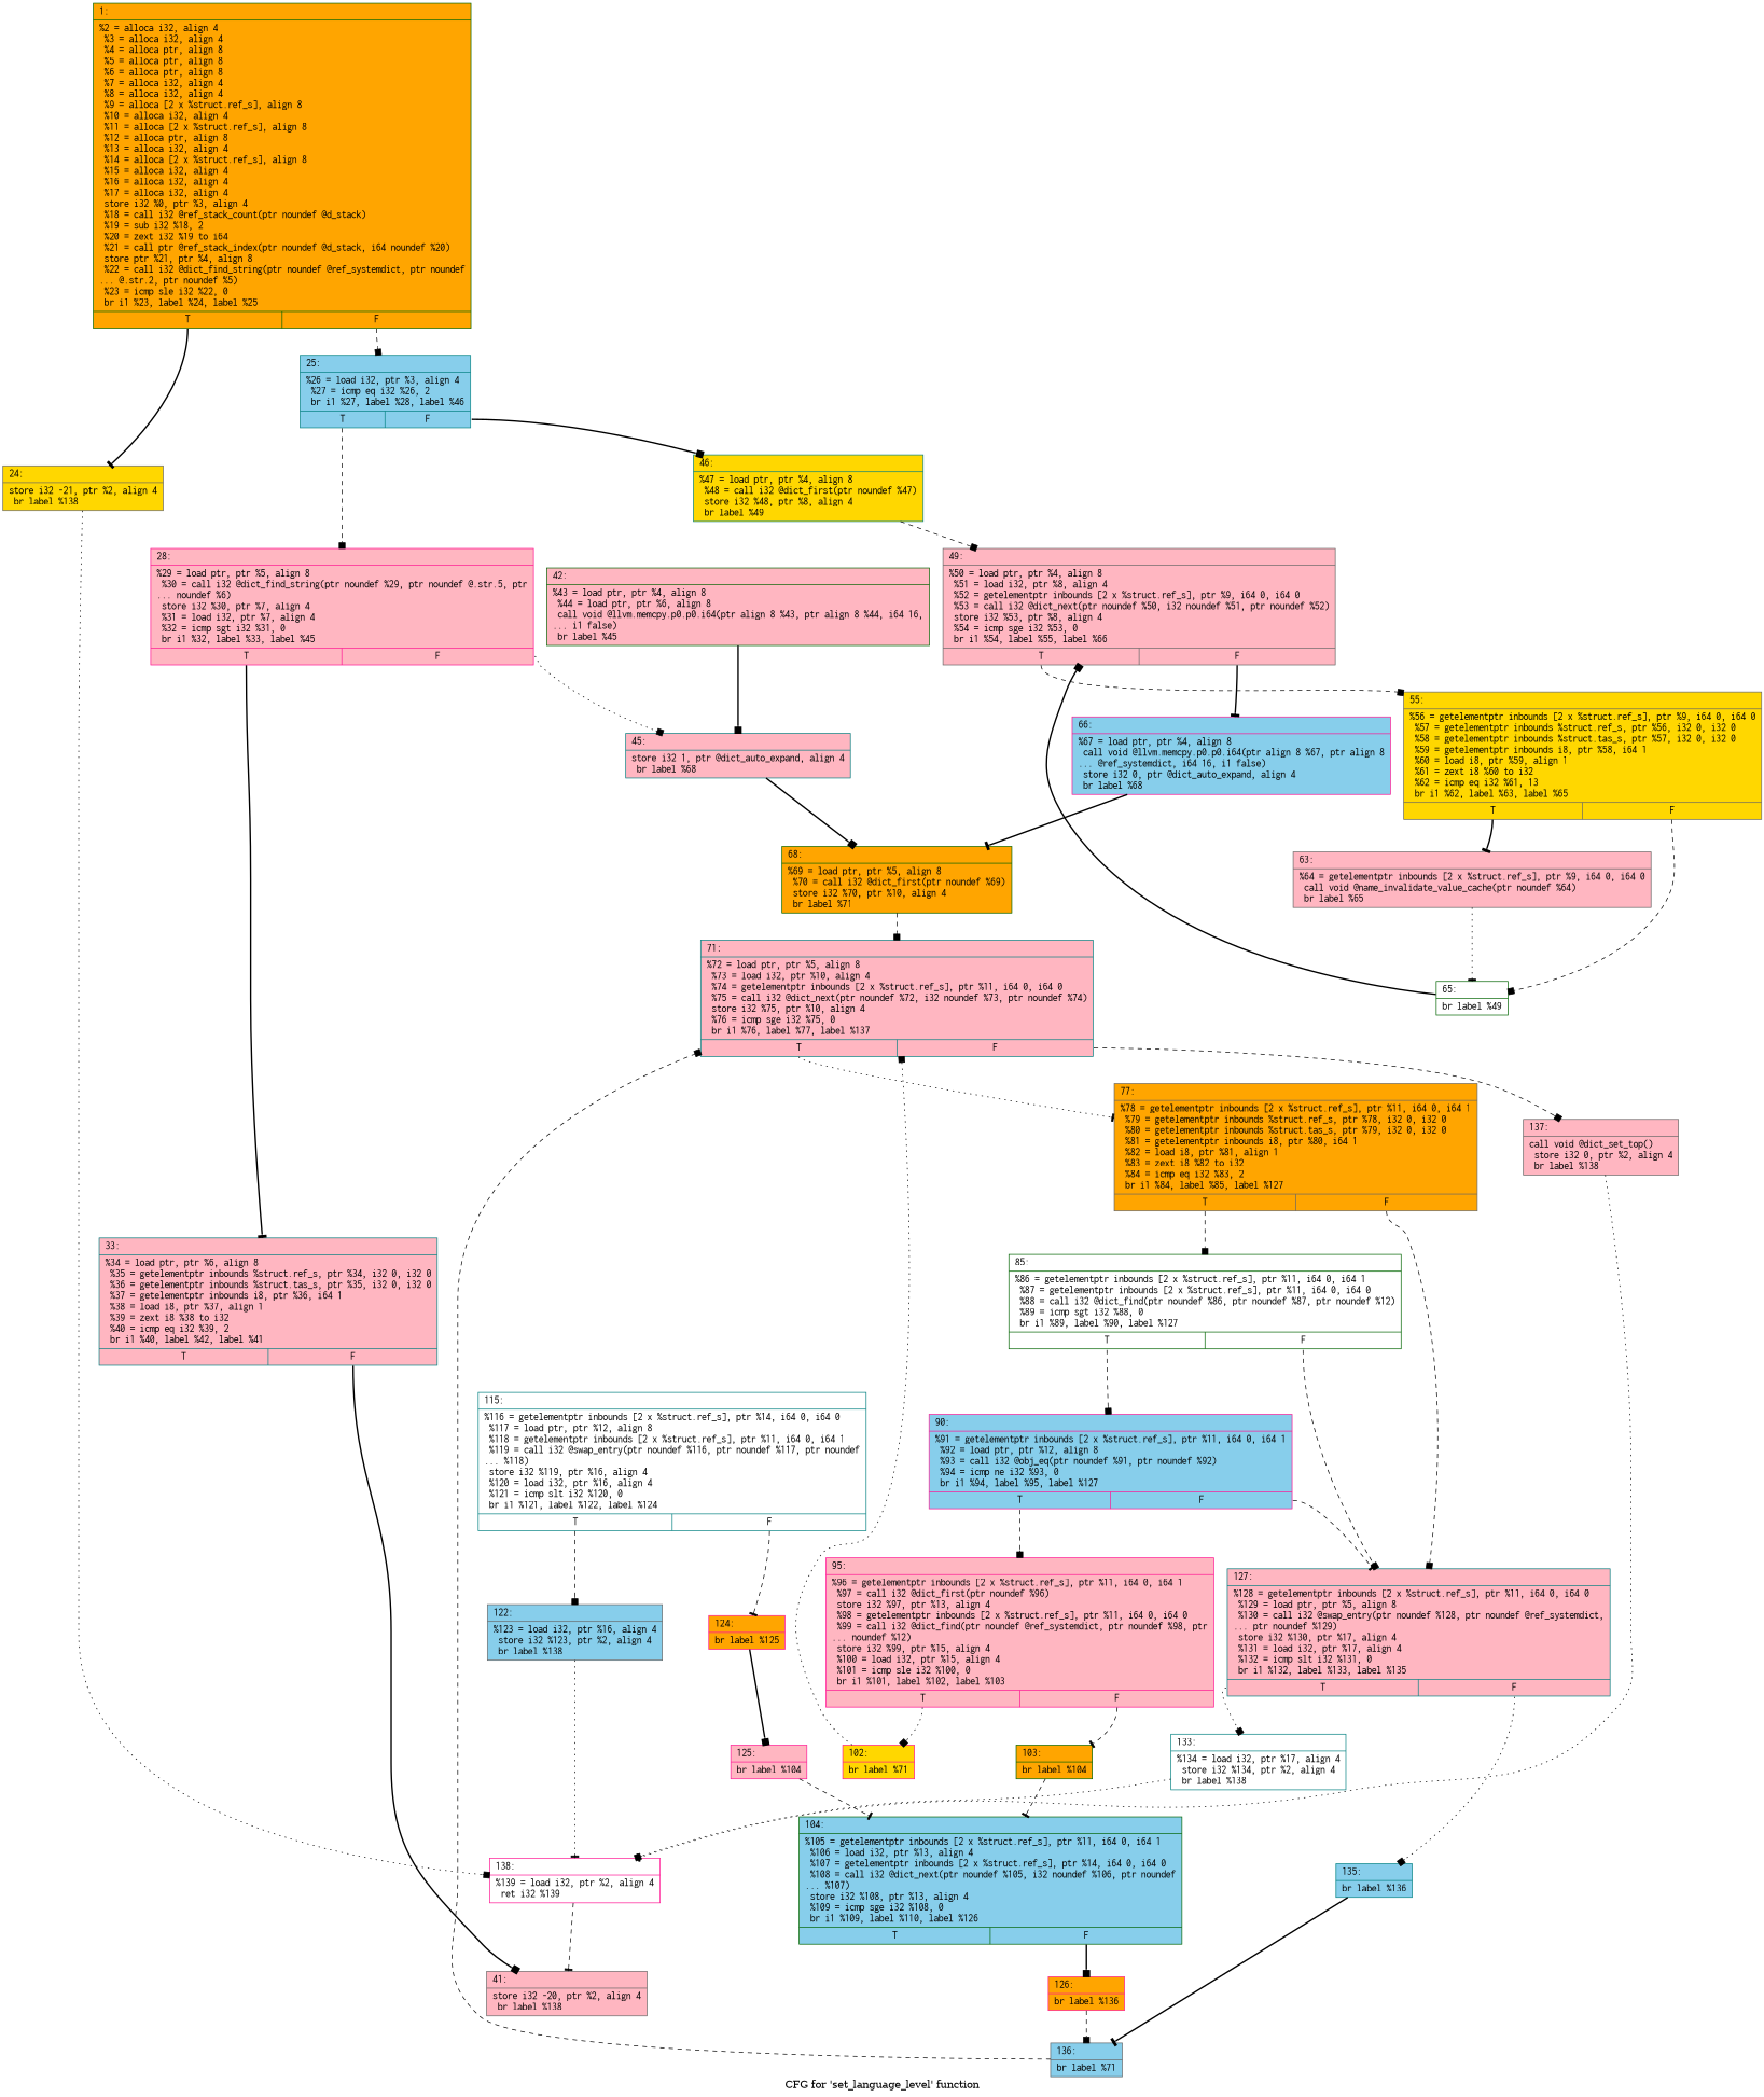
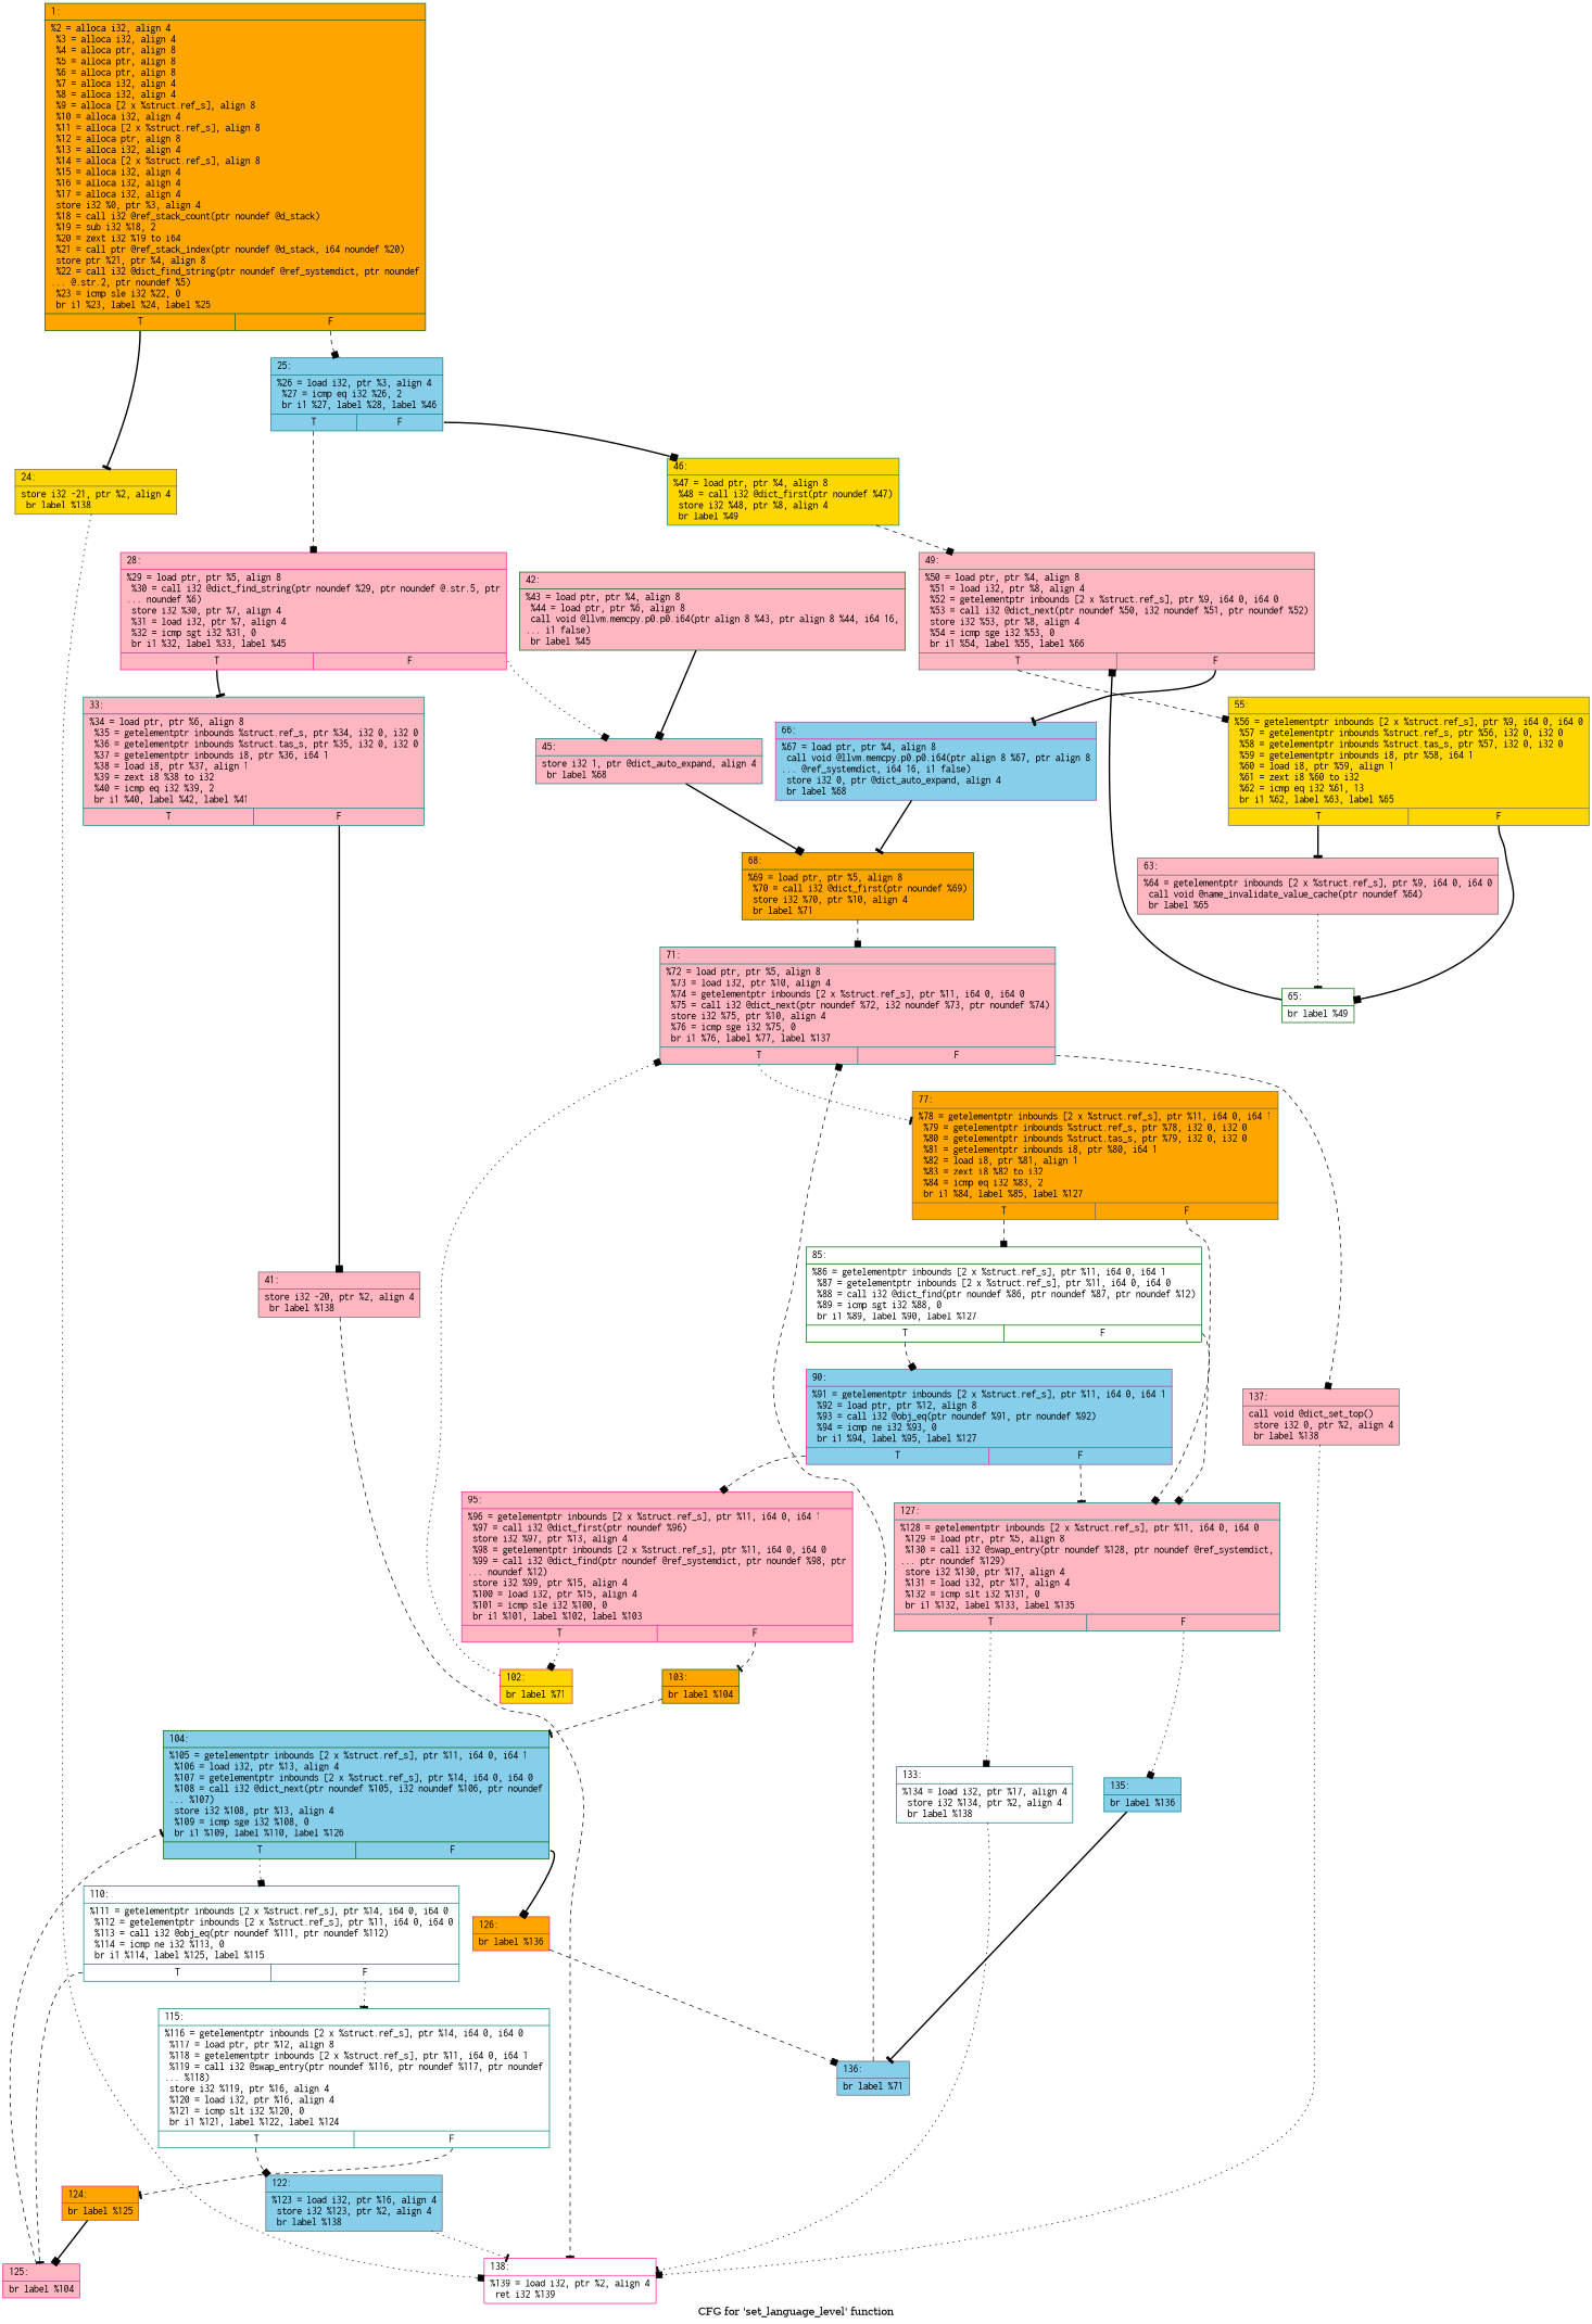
  digraph {
    label="CFG for 'set_language_level' function"
    node [color=teal fillcolor=lightpink fontname=Courier shape=record style=filled]
    edge [arrowhead=box style=dashed]
    n1 [color=darkgreen fillcolor=orange label="{1:\l|  %2 = alloca i32, align 4\l  %3 = alloca i32, align 4\l  %4 = alloca ptr, align 8\l  %5 = alloca ptr, align 8\l  %6 = alloca ptr, align 8\l  %7 = alloca i32, align 4\l  %8 = alloca i32, align 4\l  %9 = alloca [2 x %struct.ref_s], align 8\l  %10 = alloca i32, align 4\l  %11 = alloca [2 x %struct.ref_s], align 8\l  %12 = alloca ptr, align 8\l  %13 = alloca i32, align 4\l  %14 = alloca [2 x %struct.ref_s], align 8\l  %15 = alloca i32, align 4\l  %16 = alloca i32, align 4\l  %17 = alloca i32, align 4\l  store i32 %0, ptr %3, align 4\l  %18 = call i32 @ref_stack_count(ptr noundef @d_stack)\l  %19 = sub i32 %18, 2\l  %20 = zext i32 %19 to i64\l  %21 = call ptr @ref_stack_index(ptr noundef @d_stack, i64 noundef %20)\l  store ptr %21, ptr %4, align 8\l  %22 = call i32 @dict_find_string(ptr noundef @ref_systemdict, ptr noundef\l... @.str.2, ptr noundef %5)\l  %23 = icmp sle i32 %22, 0\l  br i1 %23, label %24, label %25\l|{<s0>T|<s1>F}}"]
    n2 [color=gray40 fillcolor=gold label="{24:\l|  store i32 -21, ptr %2, align 4\l  br label %138\l}"]
    n3 [fillcolor=skyblue label="{25:\l|  %26 = load i32, ptr %3, align 4\l  %27 = icmp eq i32 %26, 2\l  br i1 %27, label %28, label %46\l|{<s0>T|<s1>F}}"]
    n4 [color=deeppink fillcolor=white label="{138:\l|  %139 = load i32, ptr %2, align 4\l  ret i32 %139\l}"]
    n5 [color=deeppink label="{28:\l|  %29 = load ptr, ptr %5, align 8\l  %30 = call i32 @dict_find_string(ptr noundef %29, ptr noundef @.str.5, ptr\l... noundef %6)\l  store i32 %30, ptr %7, align 4\l  %31 = load i32, ptr %7, align 4\l  %32 = icmp sgt i32 %31, 0\l  br i1 %32, label %33, label %45\l|{<s0>T|<s1>F}}"]
    n6 [fillcolor=gold label="{46:\l|  %47 = load ptr, ptr %4, align 8\l  %48 = call i32 @dict_first(ptr noundef %47)\l  store i32 %48, ptr %8, align 4\l  br label %49\l}"]
    n7 [label="{33:\l|  %34 = load ptr, ptr %6, align 8\l  %35 = getelementptr inbounds %struct.ref_s, ptr %34, i32 0, i32 0\l  %36 = getelementptr inbounds %struct.tas_s, ptr %35, i32 0, i32 0\l  %37 = getelementptr inbounds i8, ptr %36, i64 1\l  %38 = load i8, ptr %37, align 1\l  %39 = zext i8 %38 to i32\l  %40 = icmp eq i32 %39, 2\l  br i1 %40, label %42, label %41\l|{<s0>T|<s1>F}}"]
    n8 [label="{45:\l|  store i32 1, ptr @dict_auto_expand, align 4\l  br label %68\l}"]
    n9 [color=gray40 label="{49:\l|  %50 = load ptr, ptr %4, align 8\l  %51 = load i32, ptr %8, align 4\l  %52 = getelementptr inbounds [2 x %struct.ref_s], ptr %9, i64 0, i64 0\l  %53 = call i32 @dict_next(ptr noundef %50, i32 noundef %51, ptr noundef %52)\l  store i32 %53, ptr %8, align 4\l  %54 = icmp sge i32 %53, 0\l  br i1 %54, label %55, label %66\l|{<s0>T|<s1>F}}"]
    n10 [color=gray40 label="{41:\l|  store i32 -20, ptr %2, align 4\l  br label %138\l}"]
    n11 [color=darkgreen fillcolor=orange label="{68:\l|  %69 = load ptr, ptr %5, align 8\l  %70 = call i32 @dict_first(ptr noundef %69)\l  store i32 %70, ptr %10, align 4\l  br label %71\l}"]
    n12 [color=gray40 fillcolor=gold label="{55:\l|  %56 = getelementptr inbounds [2 x %struct.ref_s], ptr %9, i64 0, i64 0\l  %57 = getelementptr inbounds %struct.ref_s, ptr %56, i32 0, i32 0\l  %58 = getelementptr inbounds %struct.tas_s, ptr %57, i32 0, i32 0\l  %59 = getelementptr inbounds i8, ptr %58, i64 1\l  %60 = load i8, ptr %59, align 1\l  %61 = zext i8 %60 to i32\l  %62 = icmp eq i32 %61, 13\l  br i1 %62, label %63, label %65\l|{<s0>T|<s1>F}}"]
    n13 [color=deeppink fillcolor=skyblue label="{66:\l|  %67 = load ptr, ptr %4, align 8\l  call void @llvm.memcpy.p0.p0.i64(ptr align 8 %67, ptr align 8\l... @ref_systemdict, i64 16, i1 false)\l  store i32 0, ptr @dict_auto_expand, align 4\l  br label %68\l}"]
    n14 [color=darkgreen label="{42:\l|  %43 = load ptr, ptr %4, align 8\l  %44 = load ptr, ptr %6, align 8\l  call void @llvm.memcpy.p0.p0.i64(ptr align 8 %43, ptr align 8 %44, i64 16,\l... i1 false)\l  br label %45\l}"]
    n15 [label="{71:\l|  %72 = load ptr, ptr %5, align 8\l  %73 = load i32, ptr %10, align 4\l  %74 = getelementptr inbounds [2 x %struct.ref_s], ptr %11, i64 0, i64 0\l  %75 = call i32 @dict_next(ptr noundef %72, i32 noundef %73, ptr noundef %74)\l  store i32 %75, ptr %10, align 4\l  %76 = icmp sge i32 %75, 0\l  br i1 %76, label %77, label %137\l|{<s0>T|<s1>F}}"]
    n16 [color=gray40 fillcolor=orange label="{77:\l|  %78 = getelementptr inbounds [2 x %struct.ref_s], ptr %11, i64 0, i64 1\l  %79 = getelementptr inbounds %struct.ref_s, ptr %78, i32 0, i32 0\l  %80 = getelementptr inbounds %struct.tas_s, ptr %79, i32 0, i32 0\l  %81 = getelementptr inbounds i8, ptr %80, i64 1\l  %82 = load i8, ptr %81, align 1\l  %83 = zext i8 %82 to i32\l  %84 = icmp eq i32 %83, 2\l  br i1 %84, label %85, label %127\l|{<s0>T|<s1>F}}"]
    n17 [color=gray40 label="{137:\l|  call void @dict_set_top()\l  store i32 0, ptr %2, align 4\l  br label %138\l}"]
    n18 [color=gray40 label="{63:\l|  %64 = getelementptr inbounds [2 x %struct.ref_s], ptr %9, i64 0, i64 0\l  call void @name_invalidate_value_cache(ptr noundef %64)\l  br label %65\l}"]
    n19 [color=darkgreen fillcolor=white label="{65:\l|  br label %49\l}"]
    n20 [color=darkgreen fillcolor=white label="{85:\l|  %86 = getelementptr inbounds [2 x %struct.ref_s], ptr %11, i64 0, i64 1\l  %87 = getelementptr inbounds [2 x %struct.ref_s], ptr %11, i64 0, i64 0\l  %88 = call i32 @dict_find(ptr noundef %86, ptr noundef %87, ptr noundef %12)\l  %89 = icmp sgt i32 %88, 0\l  br i1 %89, label %90, label %127\l|{<s0>T|<s1>F}}"]
    n21 [label="{127:\l|  %128 = getelementptr inbounds [2 x %struct.ref_s], ptr %11, i64 0, i64 0\l  %129 = load ptr, ptr %5, align 8\l  %130 = call i32 @swap_entry(ptr noundef %128, ptr noundef @ref_systemdict,\l... ptr noundef %129)\l  store i32 %130, ptr %17, align 4\l  %131 = load i32, ptr %17, align 4\l  %132 = icmp slt i32 %131, 0\l  br i1 %132, label %133, label %135\l|{<s0>T|<s1>F}}"]
    n22 [color=deeppink fillcolor=skyblue label="{90:\l|  %91 = getelementptr inbounds [2 x %struct.ref_s], ptr %11, i64 0, i64 1\l  %92 = load ptr, ptr %12, align 8\l  %93 = call i32 @obj_eq(ptr noundef %91, ptr noundef %92)\l  %94 = icmp ne i32 %93, 0\l  br i1 %94, label %95, label %127\l|{<s0>T|<s1>F}}"]
    n23 [fillcolor=white label="{133:\l|  %134 = load i32, ptr %17, align 4\l  store i32 %134, ptr %2, align 4\l  br label %138\l}"]
    n24 [fillcolor=skyblue label="{135:\l|  br label %136\l}"]
    n25 [color=deeppink label="{95:\l|  %96 = getelementptr inbounds [2 x %struct.ref_s], ptr %11, i64 0, i64 1\l  %97 = call i32 @dict_first(ptr noundef %96)\l  store i32 %97, ptr %13, align 4\l  %98 = getelementptr inbounds [2 x %struct.ref_s], ptr %11, i64 0, i64 0\l  %99 = call i32 @dict_find(ptr noundef @ref_systemdict, ptr noundef %98, ptr\l... noundef %12)\l  store i32 %99, ptr %15, align 4\l  %100 = load i32, ptr %15, align 4\l  %101 = icmp sle i32 %100, 0\l  br i1 %101, label %102, label %103\l|{<s0>T|<s1>F}}"]
    n26 [color=gray40 fillcolor=skyblue label="{136:\l|  br label %71\l}"]
    n27 [color=deeppink fillcolor=gold label="{102:\l|  br label %71\l}"]
    n28 [color=darkgreen fillcolor=orange label="{103:\l|  br label %104\l}"]
    n29 [color=darkgreen fillcolor=skyblue label="{104:\l|  %105 = getelementptr inbounds [2 x %struct.ref_s], ptr %11, i64 0, i64 1\l  %106 = load i32, ptr %13, align 4\l  %107 = getelementptr inbounds [2 x %struct.ref_s], ptr %14, i64 0, i64 0\l  %108 = call i32 @dict_next(ptr noundef %105, i32 noundef %106, ptr noundef\l... %107)\l  store i32 %108, ptr %13, align 4\l  %109 = icmp sge i32 %108, 0\l  br i1 %109, label %110, label %126\l|{<s0>T|<s1>F}}"]
+   n30 [fillcolor=white label="{110:\l|  %111 = getelementptr inbounds [2 x %struct.ref_s], ptr %14, i64 0, i64 0\l  %112 = getelementptr inbounds [2 x %struct.ref_s], ptr %11, i64 0, i64 0\l  %113 = call i32 @obj_eq(ptr noundef %111, ptr noundef %112)\l  %114 = icmp ne i32 %113, 0\l  br i1 %114, label %125, label %115\l|{<s0>T|<s1>F}}"]
    n31 [color=deeppink fillcolor=orange label="{126:\l|  br label %136\l}"]
    n32 [color=deeppink label="{125:\l|  br label %104\l}"]
    n33 [fillcolor=white label="{115:\l|  %116 = getelementptr inbounds [2 x %struct.ref_s], ptr %14, i64 0, i64 0\l  %117 = load ptr, ptr %12, align 8\l  %118 = getelementptr inbounds [2 x %struct.ref_s], ptr %11, i64 0, i64 1\l  %119 = call i32 @swap_entry(ptr noundef %116, ptr noundef %117, ptr noundef\l... %118)\l  store i32 %119, ptr %16, align 4\l  %120 = load i32, ptr %16, align 4\l  %121 = icmp slt i32 %120, 0\l  br i1 %121, label %122, label %124\l|{<s0>T|<s1>F}}"]
    n34 [color=gray40 fillcolor=skyblue label="{122:\l|  %123 = load i32, ptr %16, align 4\l  store i32 %123, ptr %2, align 4\l  br label %138\l}"]
    n35 [color=deeppink fillcolor=orange label="{124:\l|  br label %125\l}"]
    n1 -> n2 [arrowhead=tee style=bold tailport=s0]
    n1 -> n3 [tailport=s1]
    n2 -> n4 [style=dotted]
    n3 -> n5 [tailport=s0]
    n3 -> n6 [style=bold tailport=s1]
    n5 -> n7 [arrowhead=tee style=bold tailport=s0]
    n5 -> n8 [style=dotted tailport=s1]
    n6 -> n9
    n7 -> n10 [style=bold tailport=s1]
    n8 -> n11 [style=bold]
    n9 -> n12 [tailport=s0]
    n9 -> n13 [arrowhead=tee style=bold tailport=s1]
-   n4 -> n10 [arrowhead=tee]
+   n10 -> n4 [arrowhead=tee]
    n11 -> n15
    n12 -> n18 [arrowhead=tee style=bold tailport=s0]
-   n12 -> n19 [tailport=s1]
+   n12 -> n19 [style=bold tailport=s1]
    n13 -> n11 [arrowhead=tee style=bold]
    n14 -> n8 [style=bold]
    n15 -> n16 [arrowhead=tee style=dotted tailport=s0]
    n15 -> n17 [tailport=s1]
    n16 -> n20 [tailport=s0]
    n16 -> n21 [tailport=s1]
    n17 -> n4 [style=dotted]
    n18 -> n19 [arrowhead=tee style=dotted]
    n19 -> n9 [style=bold]
    n20 -> n21 [tailport=s1]
    n20 -> n22 [tailport=s0]
    n21 -> n23 [style=dotted tailport=s0]
    n21 -> n24 [style=dotted tailport=s1]
    n22 -> n21 [arrowhead=tee tailport=s1]
    n22 -> n25 [tailport=s0]
    n23 -> n4 [arrowhead=tee style=dotted]
    n24 -> n26 [arrowhead=tee style=bold]
    n25 -> n27 [style=dotted tailport=s0]
    n25 -> n28 [arrowhead=tee tailport=s1]
    n26 -> n15
    n27 -> n15 [style=dotted]
    n28 -> n29 [arrowhead=tee]
+   n29 -> n30 [style=dotted tailport=s0]
    n29 -> n31 [style=bold tailport=s1]
+   n30 -> n32 [arrowhead=tee tailport=s0]
+   n30 -> n33 [arrowhead=tee style=dotted tailport=s1]
    n31 -> n26
    n32 -> n29 [arrowhead=tee]
    n33 -> n34 [tailport=s0]
    n33 -> n35 [arrowhead=tee tailport=s1]
    n34 -> n4 [arrowhead=tee style=dotted]
    n35 -> n32 [style=bold]
  }
